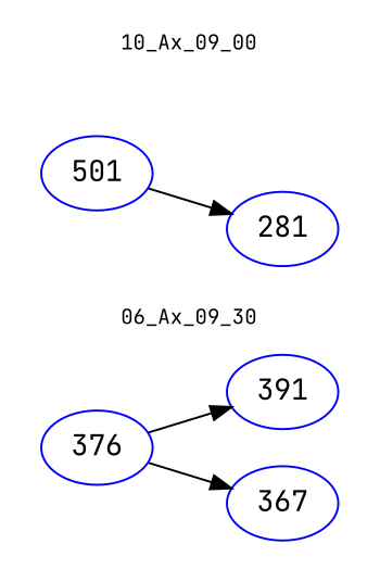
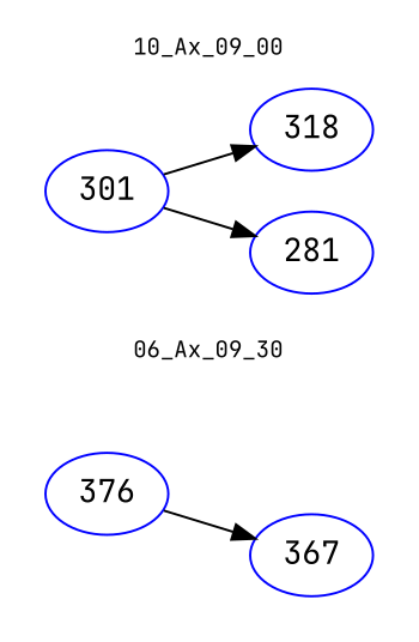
  digraph {
    fontname="JetBrains Mono"
    rankdir=LR
    node [color=blue fontname="JetBrains Mono"]
    edge [color=black fontname="JetBrains Mono"]
    n1 [label=376]
    n2 [label=367]
-   n3 [label=391]
-   n4 [label=501]
+   n4 [label=301]
    n5 [label=281]
+   n6 [label=318]
    subgraph cluster_1 {
      color=white
      fontsize=10
      label="06_Ax_09_30"
      n1
      n2
-     n3
    }
    subgraph cluster_2 {
      color=white
      fontsize=10
      label="10_Ax_09_00"
      n4
      n5
+     n6
    }
    n1 -> n2
-   n1 -> n3
    n4 -> n5
+   n4 -> n6
  }
